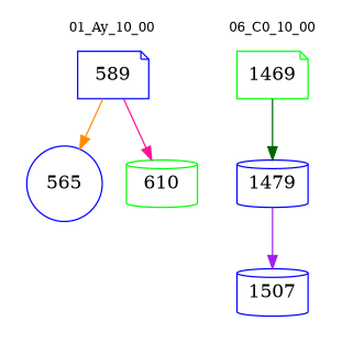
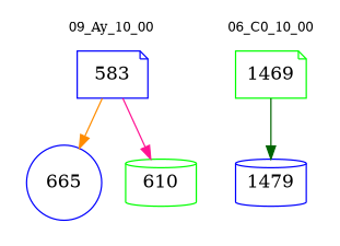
  digraph {
    node [color=blue shape=cylinder]
-   n1 [label=589 shape=note]
-   n2 [label=565 shape=circle]
+   n1 [label=583 shape=note]
+   n2 [label=665 shape=circle]
    n3 [color=green label=610]
    n4 [label=1479]
    n5 [color=green label=1469 shape=note]
-   n6 [label=1507]
    subgraph cluster_1 {
      color=white
      fontsize=10
-     label="01_Ay_10_00"
+     label="09_Ay_10_00"
      n1
      n2
      n3
    }
    subgraph cluster_2 {
      color=white
      fontsize=10
      label="06_C0_10_00"
      n4
      n5
-     n6
    }
    n1 -> n2 [color=darkorange]
    n1 -> n3 [color=deeppink]
-   n4 -> n6 [color=purple]
    n5 -> n4 [color=darkgreen]
  }
